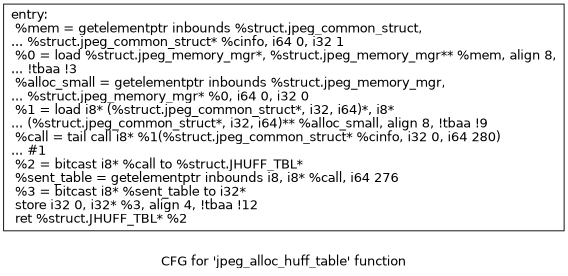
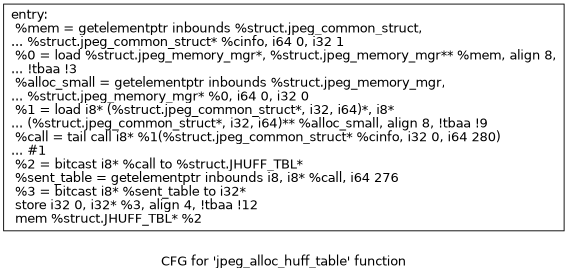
  digraph {
    label="CFG for 'jpeg_alloc_huff_table' function"
    fontname="DejaVu Sans"
-   n1 [label="{entry:\l  %mem = getelementptr inbounds %struct.jpeg_common_struct,\l... %struct.jpeg_common_struct* %cinfo, i64 0, i32 1\l  %0 = load %struct.jpeg_memory_mgr*, %struct.jpeg_memory_mgr** %mem, align 8,\l... !tbaa !3\l  %alloc_small = getelementptr inbounds %struct.jpeg_memory_mgr,\l... %struct.jpeg_memory_mgr* %0, i64 0, i32 0\l  %1 = load i8* (%struct.jpeg_common_struct*, i32, i64)*, i8*\l... (%struct.jpeg_common_struct*, i32, i64)** %alloc_small, align 8, !tbaa !9\l  %call = tail call i8* %1(%struct.jpeg_common_struct* %cinfo, i32 0, i64 280)\l... #1\l  %2 = bitcast i8* %call to %struct.JHUFF_TBL*\l  %sent_table = getelementptr inbounds i8, i8* %call, i64 276\l  %3 = bitcast i8* %sent_table to i32*\l  store i32 0, i32* %3, align 4, !tbaa !12\l  ret %struct.JHUFF_TBL* %2\l}" shape=record fontname="DejaVu Sans"]
+   n1 [label="{entry:\l  %mem = getelementptr inbounds %struct.jpeg_common_struct,\l... %struct.jpeg_common_struct* %cinfo, i64 0, i32 1\l  %0 = load %struct.jpeg_memory_mgr*, %struct.jpeg_memory_mgr** %mem, align 8,\l... !tbaa !3\l  %alloc_small = getelementptr inbounds %struct.jpeg_memory_mgr,\l... %struct.jpeg_memory_mgr* %0, i64 0, i32 0\l  %1 = load i8* (%struct.jpeg_common_struct*, i32, i64)*, i8*\l... (%struct.jpeg_common_struct*, i32, i64)** %alloc_small, align 8, !tbaa !9\l  %call = tail call i8* %1(%struct.jpeg_common_struct* %cinfo, i32 0, i64 280)\l... #1\l  %2 = bitcast i8* %call to %struct.JHUFF_TBL*\l  %sent_table = getelementptr inbounds i8, i8* %call, i64 276\l  %3 = bitcast i8* %sent_table to i32*\l  store i32 0, i32* %3, align 4, !tbaa !12\l  mem %struct.JHUFF_TBL* %2\l}" shape=record fontname="DejaVu Sans"]
  }
